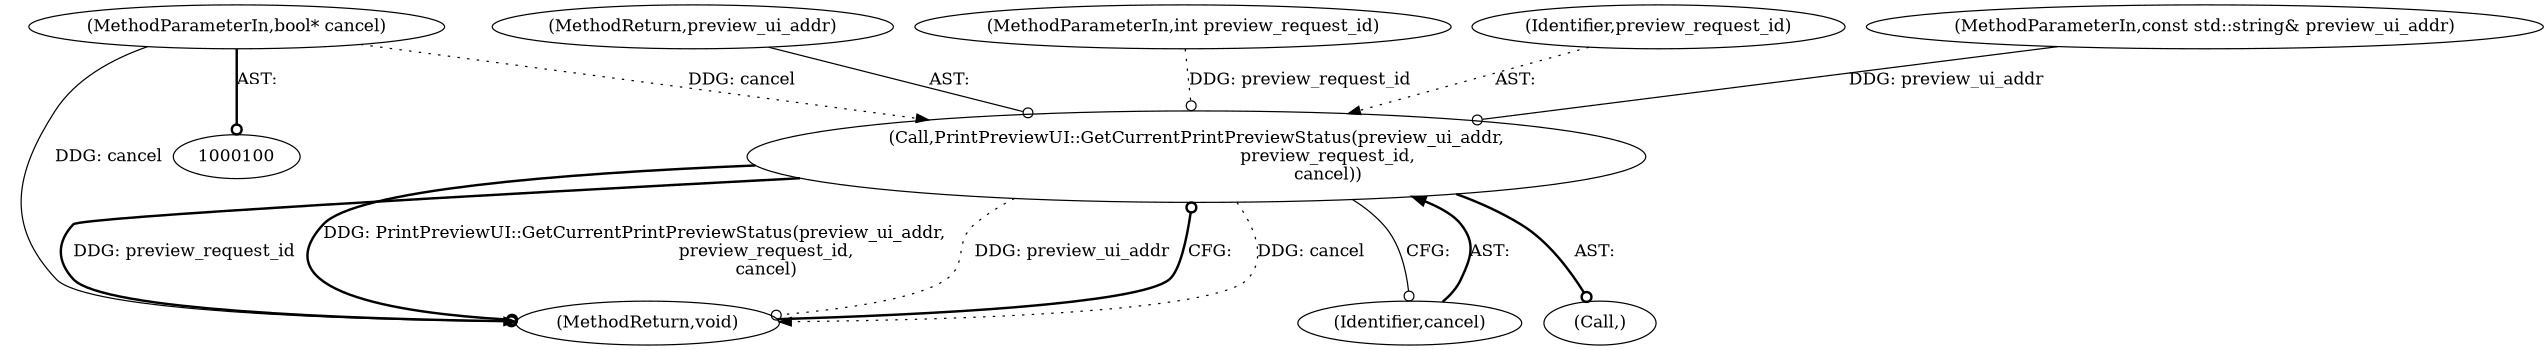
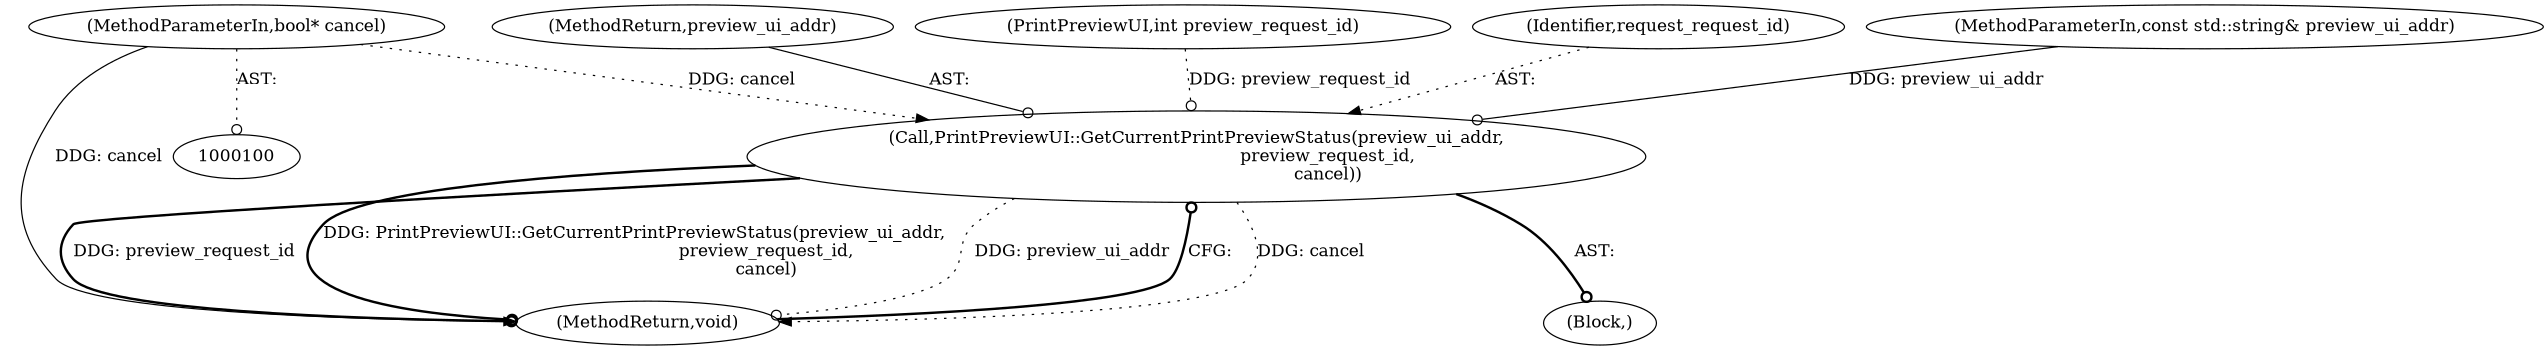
  digraph {
    edge [arrowhead=odot style=bold]
    n1 [label="(MethodParameterIn,bool* cancel)"]
    n2 [label="(Call,PrintPreviewUI::GetCurrentPrintPreviewStatus(preview_ui_addr,\n                                                preview_request_id,\n                                                cancel))"]
    n3 [label="(MethodReturn,void)"]
    1000100
-   n5 [label="(Identifier,cancel)"]
-   n6 [label="(Call,)"]
+   n6 [label="(Block,)"]
    n7 [label="(MethodReturn,preview_ui_addr)"]
-   n8 [label="(MethodParameterIn,int preview_request_id)"]
-   n9 [label="(Identifier,preview_request_id)"]
+   n8 [label="(PrintPreviewUI,int preview_request_id)"]
+   n9 [label="(Identifier,request_request_id)"]
    n10 [label="(MethodParameterIn,const std::string& preview_ui_addr)"]
    n1 -> n2 [arrowhead=normal label="DDG: cancel" style=dotted]
    n1 -> n3 [arrowhead=normal label="DDG: cancel" style=solid]
-   n1 -> 1000100 [label="AST: "]
+   n1 -> 1000100 [label="AST: " style=dotted]
    n2 -> n3 [arrowhead=normal label="DDG: cancel" style=dotted]
    n2 -> n3 [label="DDG: preview_request_id"]
    n2 -> n3 [label="DDG: PrintPreviewUI::GetCurrentPrintPreviewStatus(preview_ui_addr,\n                                                preview_request_id,\n                                                cancel)"]
    n2 -> n3 [label="DDG: preview_ui_addr" style=dotted]
-   n2 -> n5 [label="CFG: " style=solid]
    n2 -> n6 [label="AST: "]
    n3 -> n2 [label="CFG: "]
-   n5 -> n2 [arrowhead=normal label="AST: "]
    n7 -> n2 [label="AST: " style=solid]
    n8 -> n2 [label="DDG: preview_request_id" style=dotted]
    n9 -> n2 [arrowhead=normal label="AST: " style=dotted]
    n10 -> n2 [label="DDG: preview_ui_addr" style=solid]
  }
